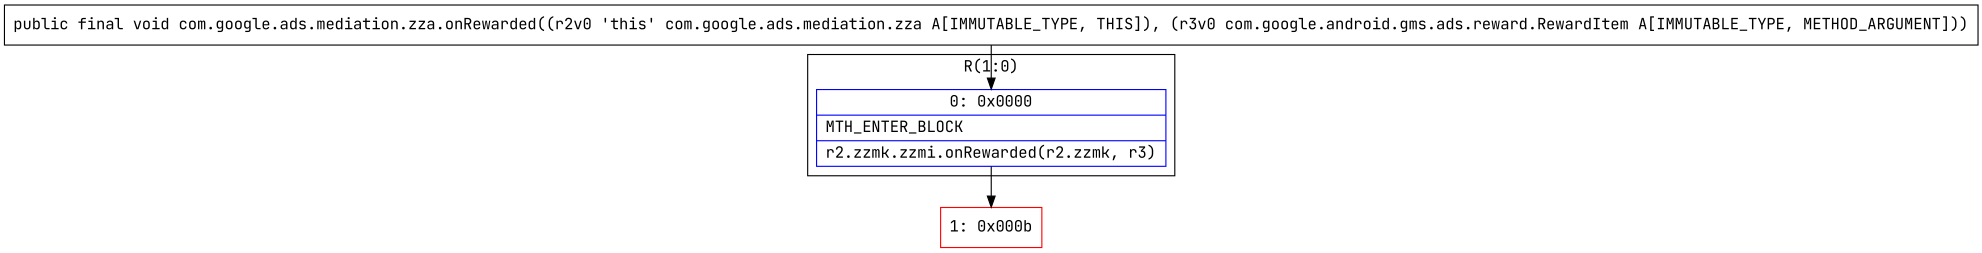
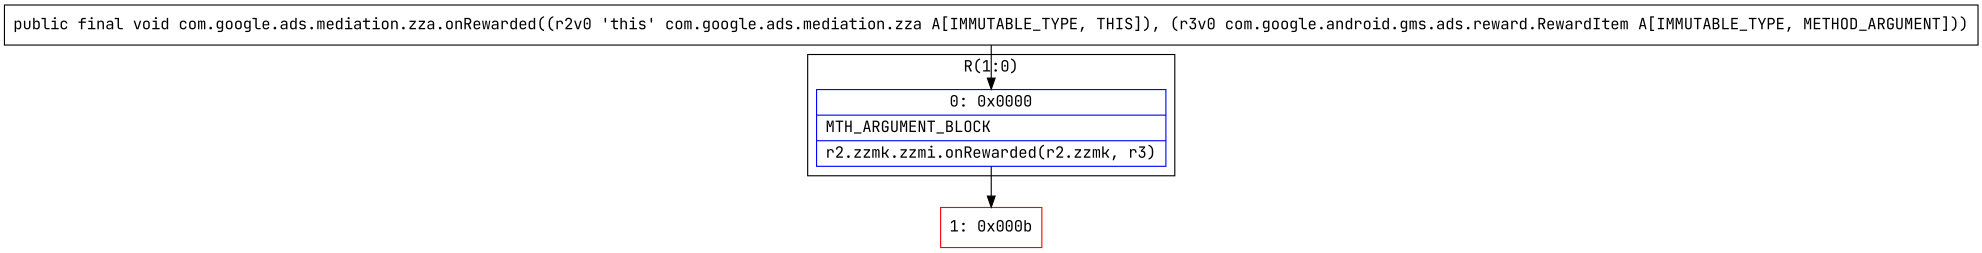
  digraph {
    fontname="JetBrains Mono"
    node [shape=record fontname="JetBrains Mono"]
    edge [fontname="JetBrains Mono"]
-   n1 [color=blue label="{0\:\ 0x0000|MTH_ENTER_BLOCK\l|r2.zzmk.zzmi.onRewarded(r2.zzmk, r3)\l}"]
+   n1 [color=blue label="{0\:\ 0x0000|MTH_ARGUMENT_BLOCK\l|r2.zzmk.zzmi.onRewarded(r2.zzmk, r3)\l}"]
    n2 [color=red label="{1\:\ 0x000b}"]
    n3 [label="{public final void com.google.ads.mediation.zza.onRewarded((r2v0 'this' com.google.ads.mediation.zza A[IMMUTABLE_TYPE, THIS]), (r3v0 com.google.android.gms.ads.reward.RewardItem A[IMMUTABLE_TYPE, METHOD_ARGUMENT])) }"]
    subgraph cluster_1 {
      label="R(1:0)"
      n1
    }
    n1 -> n2
    n3 -> n1
  }
